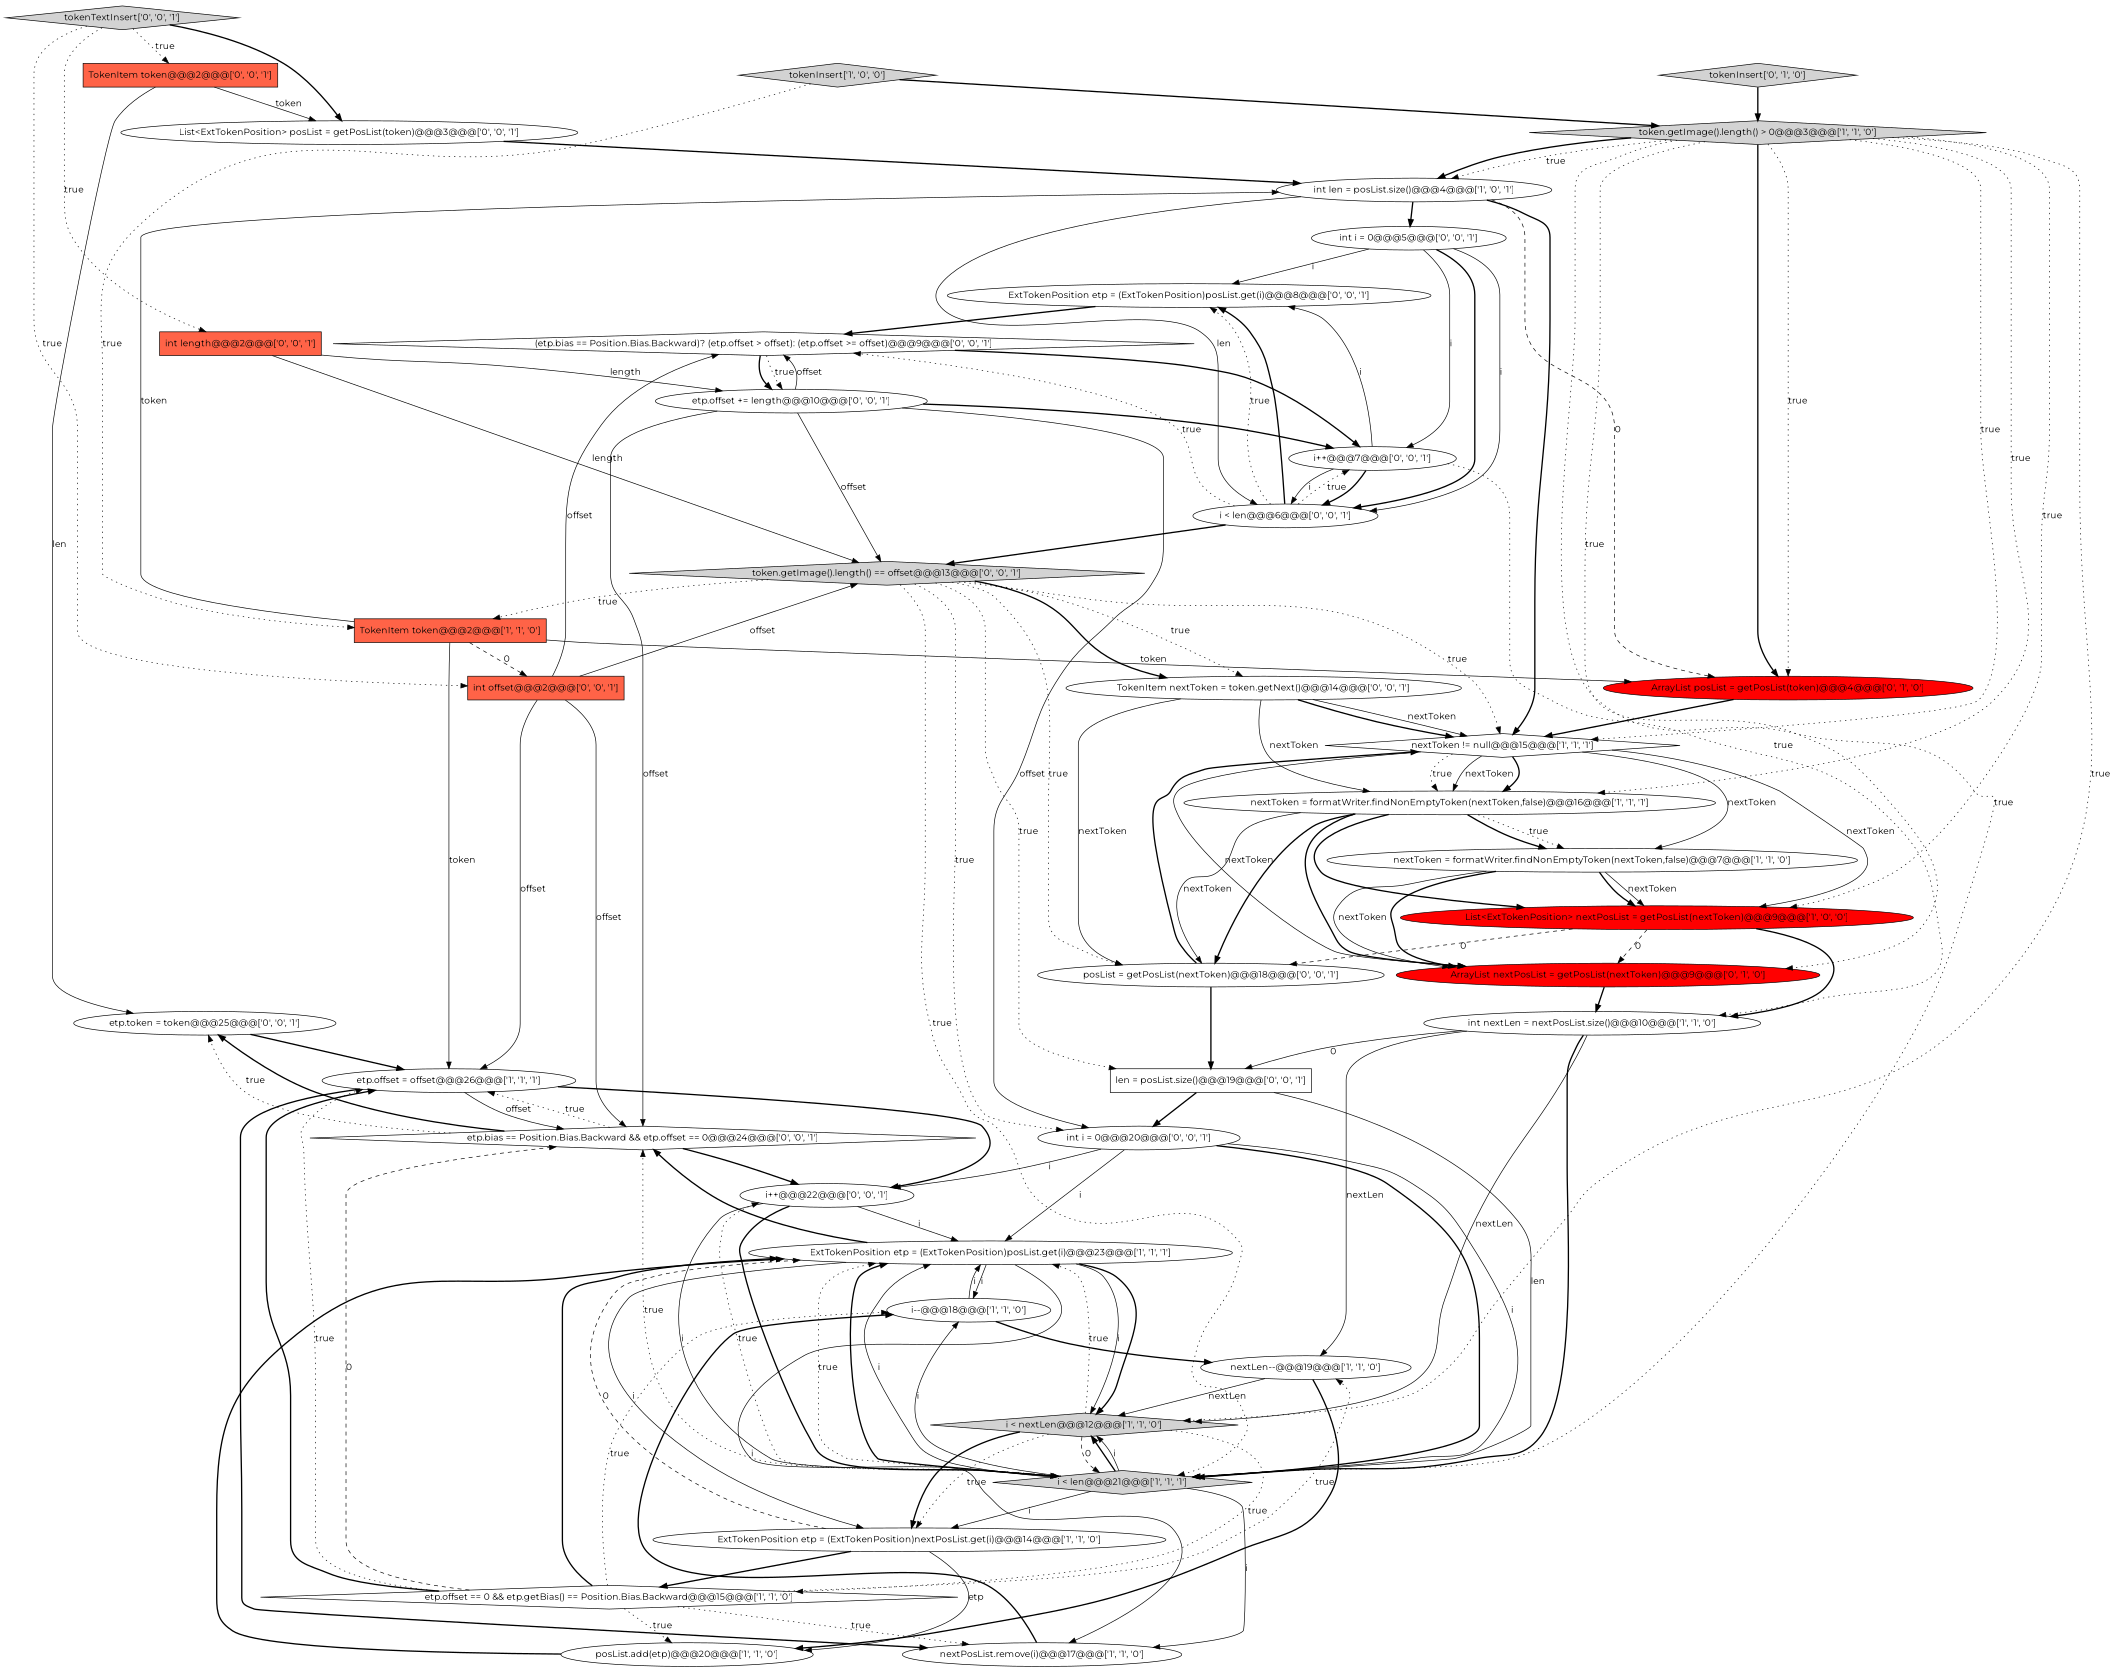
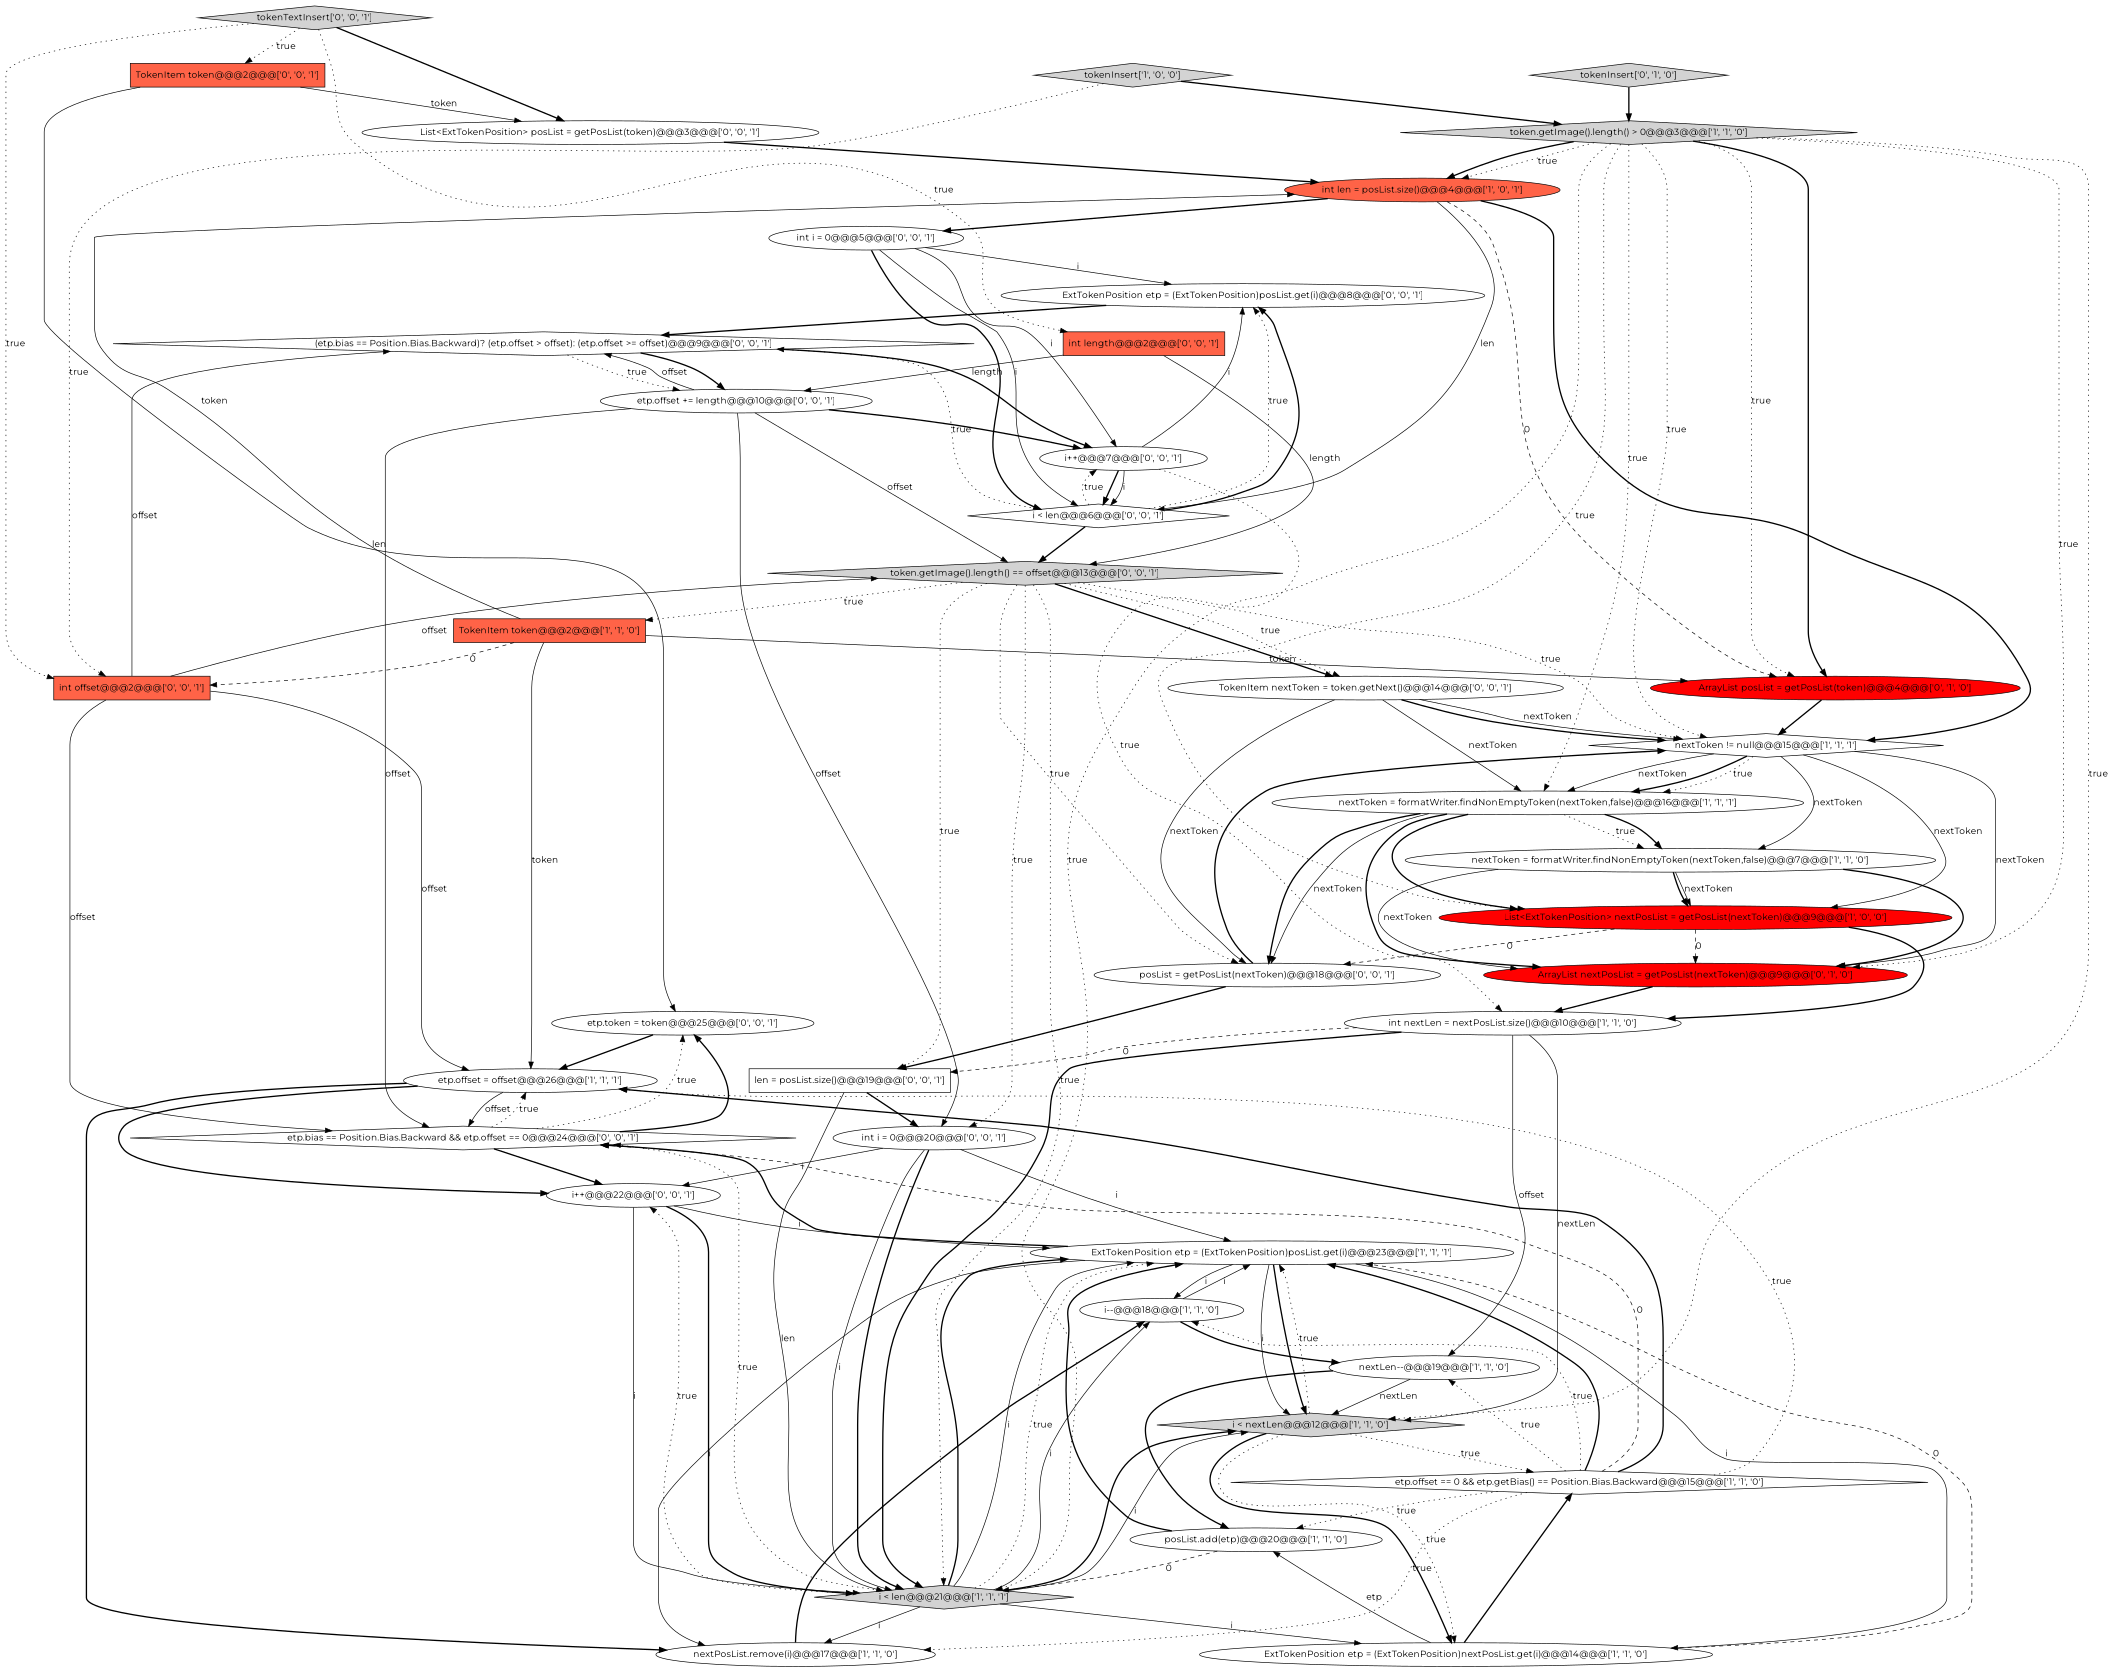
  digraph {
    fontname=Montserrat
    node [fillcolor=white fontname=Montserrat shape=ellipse style=filled]
    edge [fontname=Montserrat style=solid]
    n1 [fillcolor=tomato label="TokenItem token@@@2@@@['0', '0', '1']" shape=box]
    n2 [label="etp.token = token@@@25@@@['0', '0', '1']"]
    n3 [label="List<ExtTokenPosition> posList = getPosList(token)@@@3@@@['0', '0', '1']"]
    n4 [label="etp.offset = offset@@@26@@@['1', '1', '1']"]
-   n5 [label="int len = posList.size()@@@4@@@['1', '0', '1']"]
+   n5 [fillcolor=tomato label="int len = posList.size()@@@4@@@['1', '0', '1']"]
    n6 [label="nextToken = formatWriter.findNonEmptyToken(nextToken,false)@@@16@@@['1', '1', '1']"]
    n7 [label="nextToken = formatWriter.findNonEmptyToken(nextToken,false)@@@7@@@['1', '1', '0']"]
    n8 [fillcolor=red label="ArrayList nextPosList = getPosList(nextToken)@@@9@@@['0', '1', '0']"]
    n9 [label="posList = getPosList(nextToken)@@@18@@@['0', '0', '1']"]
    n10 [fillcolor=red label="List<ExtTokenPosition> nextPosList = getPosList(nextToken)@@@9@@@['1', '0', '0']"]
    n11 [label="int nextLen = nextPosList.size()@@@10@@@['1', '1', '0']"]
    n12 [label="len = posList.size()@@@19@@@['0', '0', '1']" shape=box]
    n13 [label="nextToken != null@@@15@@@['1', '1', '1']" shape=diamond]
    n14 [label="int i = 0@@@5@@@['0', '0', '1']"]
    n15 [label="ExtTokenPosition etp = (ExtTokenPosition)posList.get(i)@@@8@@@['0', '0', '1']"]
-   n16 [label="i < len@@@6@@@['0', '0', '1']"]
+   n16 [label="i < len@@@6@@@['0', '0', '1']" shape=diamond]
    n17 [label="i++@@@7@@@['0', '0', '1']"]
    n18 [label="(etp.bias == Position.Bias.Backward)? (etp.offset > offset): (etp.offset >= offset)@@@9@@@['0', '0', '1']" shape=diamond]
    n19 [fillcolor=lightgray label="token.getImage().length() == offset@@@13@@@['0', '0', '1']" shape=diamond]
    n20 [label="i--@@@18@@@['1', '1', '0']"]
    n21 [label="nextLen--@@@19@@@['1', '1', '0']"]
    n22 [label="ExtTokenPosition etp = (ExtTokenPosition)posList.get(i)@@@23@@@['1', '1', '1']"]
    n23 [fillcolor=lightgray label="i < nextLen@@@12@@@['1', '1', '0']" shape=diamond]
    n24 [label="posList.add(etp)@@@20@@@['1', '1', '0']"]
    n25 [label="ExtTokenPosition etp = (ExtTokenPosition)nextPosList.get(i)@@@14@@@['1', '1', '0']"]
    n26 [label="etp.bias == Position.Bias.Backward && etp.offset == 0@@@24@@@['0', '0', '1']" shape=diamond]
    n27 [label="nextPosList.remove(i)@@@17@@@['1', '1', '0']"]
    n28 [label="int i = 0@@@20@@@['0', '0', '1']"]
    n29 [fillcolor=lightgray label="i < len@@@21@@@['1', '1', '1']" shape=diamond]
    n30 [label="i++@@@22@@@['0', '0', '1']"]
    n31 [label="etp.offset == 0 && etp.getBias() == Position.Bias.Backward@@@15@@@['1', '1', '0']" shape=diamond]
    n32 [fillcolor=red label="ArrayList posList = getPosList(token)@@@4@@@['0', '1', '0']"]
    n33 [label="etp.offset += length@@@10@@@['0', '0', '1']"]
    n34 [fillcolor=lightgray label="tokenInsert['1', '0', '0']" shape=diamond]
    n35 [fillcolor=lightgray label="token.getImage().length() > 0@@@3@@@['1', '1', '0']" shape=diamond]
    n36 [fillcolor=tomato label="TokenItem token@@@2@@@['1', '1', '0']" shape=box]
    n37 [fillcolor=tomato label="int offset@@@2@@@['0', '0', '1']" shape=box]
    n38 [fillcolor=lightgray label="tokenInsert['0', '1', '0']" shape=diamond]
    n39 [fillcolor=tomato label="int length@@@2@@@['0', '0', '1']" shape=box]
    n40 [label="TokenItem nextToken = token.getNext()@@@14@@@['0', '0', '1']"]
    n41 [fillcolor=lightgray label="tokenTextInsert['0', '0', '1']" shape=diamond]
    n1 -> n2 [label=len]
    n1 -> n3 [label=token]
    n2 -> n4 [style=bold]
    n3 -> n5 [style=bold]
    n4 -> n26 [label=offset]
    n4 -> n27 [style=bold]
    n4 -> n30 [style=bold]
    n5 -> n13 [style=bold]
    n5 -> n14 [style=bold]
    n5 -> n16 [label=len]
    n5 -> n32 [label=0 style=dashed]
    n6 -> n7 [label=true style=dotted]
    n6 -> n7 [style=bold]
    n6 -> n8 [style=bold]
    n6 -> n9 [label=nextToken]
    n6 -> n9 [style=bold]
    n6 -> n10 [style=bold]
    n7 -> n8 [style=bold]
    n7 -> n8 [label=nextToken]
    n7 -> n10 [label=nextToken]
    n7 -> n10 [style=bold]
    n8 -> n11 [style=bold]
    n9 -> n12 [style=bold]
    n9 -> n13 [style=bold]
    n10 -> n8 [label=0 style=dashed]
    n10 -> n9 [label=0 style=dashed]
    n10 -> n11 [style=bold]
-   n11 -> n12 [label=0]
-   n11 -> n21 [label=nextLen]
+   n11 -> n12 [label=0 style=dashed]
+   n11 -> n21 [label=offset]
    n11 -> n23 [label=nextLen]
    n11 -> n29 [style=bold]
    n12 -> n28 [style=bold]
    n12 -> n29 [label=len]
    n13 -> n6 [style=bold]
    n13 -> n6 [label=true style=dotted]
    n13 -> n6 [label=nextToken]
    n13 -> n7 [label=nextToken]
    n13 -> n8 [label=nextToken]
    n13 -> n10 [label=nextToken]
    n14 -> n15 [label=i]
    n14 -> n16 [style=bold]
    n14 -> n16 [label=i]
    n14 -> n17 [label=i]
    n15 -> n18 [style=bold]
    n16 -> n15 [label=true style=dotted]
    n16 -> n15 [style=bold]
    n16 -> n17 [label=true style=dotted]
    n16 -> n18 [label=true style=dotted]
    n16 -> n19 [style=bold]
    n17 -> n11 [label=true style=dotted]
    n17 -> n15 [label=i]
    n17 -> n16 [label=i]
    n17 -> n16 [style=bold]
    n18 -> n17 [style=bold]
    n18 -> n33 [style=bold]
    n18 -> n33 [label=true style=dotted]
    n19 -> n9 [label=true style=dotted]
    n19 -> n12 [label=true style=dotted]
    n19 -> n13 [label=true style=dotted]
    n19 -> n28 [label=true style=dotted]
    n19 -> n29 [label=true style=dotted]
    n19 -> n36 [label=true style=dotted]
    n19 -> n40 [style=bold]
    n19 -> n40 [label=true style=dotted]
    n20 -> n21 [style=bold]
    n20 -> n22 [label=i]
    n21 -> n23 [label=nextLen]
    n21 -> n24 [style=bold]
    n22 -> n20 [label=i]
    n22 -> n23 [label=i]
    n22 -> n23 [style=bold]
    n22 -> n25 [label=i]
    n22 -> n26 [style=bold]
    n22 -> n27 [label=i]
    n23 -> n22 [label=true style=dotted]
    n23 -> n25 [label=true style=dotted]
    n23 -> n25 [style=bold]
-   n23 -> n29 [label=0 style=dashed]
+   n24 -> n29 [label=0 style=dashed]
    n23 -> n31 [label=true style=dotted]
    n24 -> n22 [style=bold]
    n25 -> n22 [label=0 style=dashed]
    n25 -> n24 [label=etp]
    n25 -> n31 [style=bold]
    n26 -> n2 [style=bold]
    n26 -> n2 [label=true style=dotted]
    n26 -> n4 [label=true style=dotted]
    n26 -> n30 [style=bold]
    n27 -> n20 [style=bold]
    n28 -> n22 [label=i]
    n28 -> n29 [style=bold]
    n28 -> n29 [label=i]
    n28 -> n30 [label=i]
    n29 -> n20 [label=i]
    n29 -> n22 [label=true style=dotted]
    n29 -> n22 [style=bold]
    n29 -> n22 [label=i]
    n29 -> n23 [style=bold]
    n29 -> n23 [label=i]
    n29 -> n25 [label=i]
    n29 -> n26 [label=true style=dotted]
    n29 -> n27 [label=i]
    n29 -> n30 [label=true style=dotted]
    n30 -> n22 [label=i]
    n30 -> n29 [style=bold]
    n30 -> n29 [label=i]
    n31 -> n4 [label=true style=dotted]
    n31 -> n4 [style=bold]
    n31 -> n20 [label=true style=dotted]
    n31 -> n21 [label=true style=dotted]
    n31 -> n22 [style=bold]
    n31 -> n24 [label=true style=dotted]
    n31 -> n26 [label=0 style=dashed]
    n31 -> n27 [label=true style=dotted]
    n32 -> n13 [style=bold]
    n33 -> n17 [style=bold]
    n33 -> n18 [label=offset]
    n33 -> n19 [label=offset]
    n33 -> n26 [label=offset]
    n33 -> n28 [label=offset]
    n34 -> n35 [style=bold]
-   n34 -> n36 [label=true style=dotted]
+   n34 -> n37 [label=true style=dotted]
    n35 -> n5 [style=bold]
    n35 -> n5 [label=true style=dotted]
    n35 -> n6 [label=true style=dotted]
    n35 -> n8 [label=true style=dotted]
    n35 -> n10 [label=true style=dotted]
    n35 -> n13 [label=true style=dotted]
    n35 -> n23 [label=true style=dotted]
    n35 -> n29 [label=true style=dotted]
    n35 -> n32 [label=true style=dotted]
    n35 -> n32 [style=bold]
    n36 -> n4 [label=token]
    n36 -> n5 [label=token]
    n36 -> n32 [label=token]
    n36 -> n37 [label=0 style=dashed]
    n37 -> n4 [label=offset]
    n37 -> n18 [label=offset]
    n37 -> n19 [label=offset]
    n37 -> n26 [label=offset]
    n38 -> n35 [style=bold]
    n39 -> n19 [label=length]
    n39 -> n33 [label=length]
    n40 -> n6 [label=nextToken]
    n40 -> n9 [label=nextToken]
    n40 -> n13 [style=bold]
    n40 -> n13 [label=nextToken]
    n41 -> n1 [label=true style=dotted]
    n41 -> n3 [style=bold]
    n41 -> n37 [label=true style=dotted]
    n41 -> n39 [label=true style=dotted]
  }
